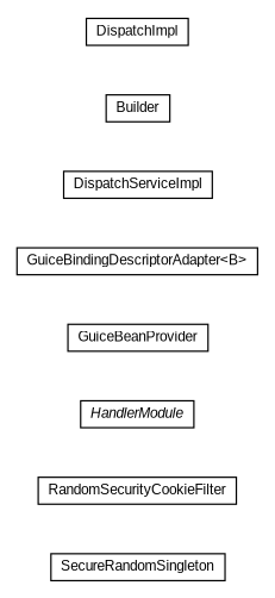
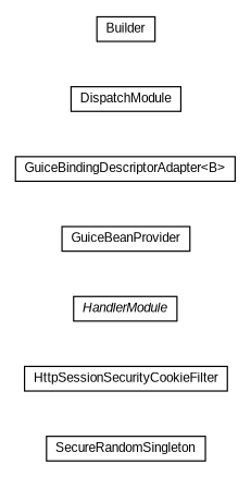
  digraph {
    nodesep=0.25
    rankdir=LR
    ranksep=0.5
    node [fontcolor=black fontname=arial fontsize=10.0 shape=plaintext]
    n1 [label=<<table title="com.gwtplatform.dispatch.rpc.server.guice.SecureRandomSingleton" border="0" cellborder="1" cellspacing="0" cellpadding="2" port="p" href="./SecureRandomSingleton.html"> 		<tr><td><table border="0" cellspacing="0" cellpadding="1"> <tr><td align="center" balign="center"> SecureRandomSingleton </td></tr> 		</table></td></tr> 		</table>>]
-   n2 [label=<<table title="com.gwtplatform.dispatch.rpc.server.guice.RandomSecurityCookieFilter" border="0" cellborder="1" cellspacing="0" cellpadding="2" port="p" href="./RandomSecurityCookieFilter.html"> 		<tr><td><table border="0" cellspacing="0" cellpadding="1"> <tr><td align="center" balign="center"> RandomSecurityCookieFilter </td></tr> 		</table></td></tr> 		</table>>]
+   n3 [label=<<table title="com.gwtplatform.dispatch.rpc.server.guice.HttpSessionSecurityCookieFilter" border="0" cellborder="1" cellspacing="0" cellpadding="2" port="p" href="./HttpSessionSecurityCookieFilter.html"> 		<tr><td><table border="0" cellspacing="0" cellpadding="1"> <tr><td align="center" balign="center"> HttpSessionSecurityCookieFilter </td></tr> 		</table></td></tr> 		</table>>]
    n4 [label=<<table title="com.gwtplatform.dispatch.rpc.server.guice.HandlerModule" border="0" cellborder="1" cellspacing="0" cellpadding="2" port="p" href="./HandlerModule.html"> 		<tr><td><table border="0" cellspacing="0" cellpadding="1"> <tr><td align="center" balign="center"><font face="arial italic"> HandlerModule </font></td></tr> 		</table></td></tr> 		</table>>]
    n5 [label=<<table title="com.gwtplatform.dispatch.rpc.server.guice.GuiceBeanProvider" border="0" cellborder="1" cellspacing="0" cellpadding="2" port="p" href="./GuiceBeanProvider.html"> 		<tr><td><table border="0" cellspacing="0" cellpadding="1"> <tr><td align="center" balign="center"> GuiceBeanProvider </td></tr> 		</table></td></tr> 		</table>>]
    n6 [label=<<table title="com.gwtplatform.dispatch.rpc.server.guice.GuiceBeanProvider.GuiceBindingDescriptorAdapter" border="0" cellborder="1" cellspacing="0" cellpadding="2" port="p" href="./GuiceBeanProvider.GuiceBindingDescriptorAdapter.html"> 		<tr><td><table border="0" cellspacing="0" cellpadding="1"> <tr><td align="center" balign="center"> GuiceBindingDescriptorAdapter&lt;B&gt; </td></tr> 		</table></td></tr> 		</table>>]
-   n7 [label=<<table title="com.gwtplatform.dispatch.rpc.server.guice.DispatchServiceImpl" border="0" cellborder="1" cellspacing="0" cellpadding="2" port="p" href="./DispatchServiceImpl.html"> 		<tr><td><table border="0" cellspacing="0" cellpadding="1"> <tr><td align="center" balign="center"> DispatchServiceImpl </td></tr> 		</table></td></tr> 		</table>>]
+   n8 [label=<<table title="com.gwtplatform.dispatch.rpc.server.guice.DispatchModule" border="0" cellborder="1" cellspacing="0" cellpadding="2" port="p" href="./DispatchModule.html"> 		<tr><td><table border="0" cellspacing="0" cellpadding="1"> <tr><td align="center" balign="center"> DispatchModule </td></tr> 		</table></td></tr> 		</table>>]
    n9 [label=<<table title="com.gwtplatform.dispatch.rpc.server.guice.DispatchModule.Builder" border="0" cellborder="1" cellspacing="0" cellpadding="2" port="p" href="./DispatchModule.Builder.html"> 		<tr><td><table border="0" cellspacing="0" cellpadding="1"> <tr><td align="center" balign="center"> Builder </td></tr> 		</table></td></tr> 		</table>>]
-   n10 [label=<<table title="com.gwtplatform.dispatch.rpc.server.guice.DispatchImpl" border="0" cellborder="1" cellspacing="0" cellpadding="2" port="p" href="./DispatchImpl.html"> 		<tr><td><table border="0" cellspacing="0" cellpadding="1"> <tr><td align="center" balign="center"> DispatchImpl </td></tr> 		</table></td></tr> 		</table>>]
  }
